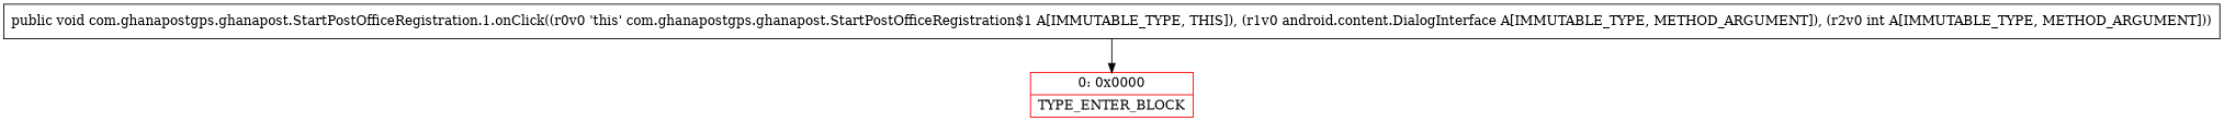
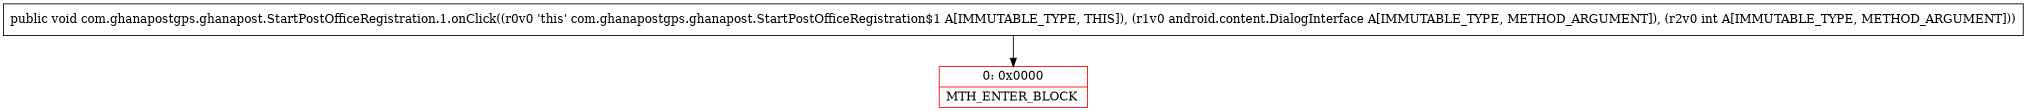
  digraph {
    node [shape=record style=filled fillcolor=white]
-   n1 [color=red label="{0\:\ 0x0000|TYPE_ENTER_BLOCK\l}"]
+   n1 [color=red label="{0\:\ 0x0000|MTH_ENTER_BLOCK\l}"]
    n2 [label="{public void com.ghanapostgps.ghanapost.StartPostOfficeRegistration.1.onClick((r0v0 'this' com.ghanapostgps.ghanapost.StartPostOfficeRegistration$1 A[IMMUTABLE_TYPE, THIS]), (r1v0 android.content.DialogInterface A[IMMUTABLE_TYPE, METHOD_ARGUMENT]), (r2v0 int A[IMMUTABLE_TYPE, METHOD_ARGUMENT])) }"]
    subgraph cluster_1 {
      label="R(0)"
    }
    n2 -> n1 [color=black]
  }
